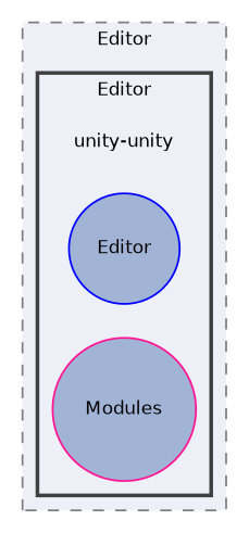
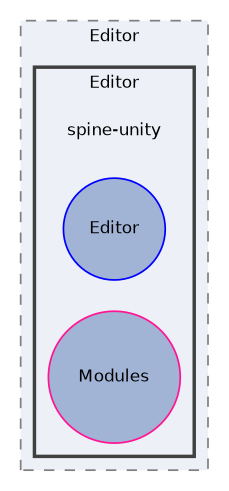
  digraph {
    compound=true
    rankdir=LR
    node [fontname=Helvetica fontsize=10 shape=circle color=deeppink fillcolor="#a2b4d6" style=filled]
-   n1 [height=0.2 label="unity-unity" shape=plaintext width=0.4 fillcolor="" style=""]
+   n1 [height=0.2 label="spine-unity" shape=plaintext width=0.4 fillcolor="" style=""]
    n2 [color=blue height=0.2 label=Editor width=0.4]
    n3 [height=0.2 label=Modules width=0.4]
    subgraph cluster_1 {
      bgcolor="#edf0f7"
      fontname=Helvetica
      fontsize=10
      label=Editor
      pencolor=grey50
      style="filled,dashed"
      subgraph cluster_2 {
        bgcolor="#edf0f7"
        fontname=Helvetica
        fontsize=10
        pencolor=grey25
        style="filled,bold"
        n1
        n2
        n3
      }
    }
  }
